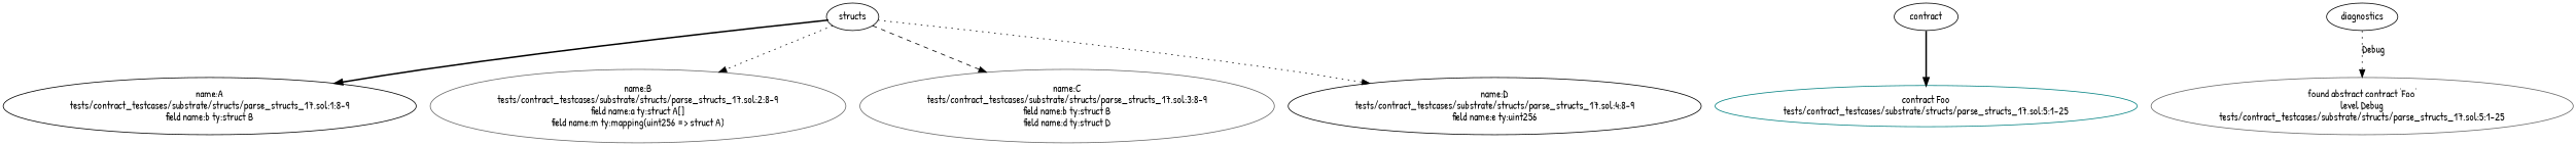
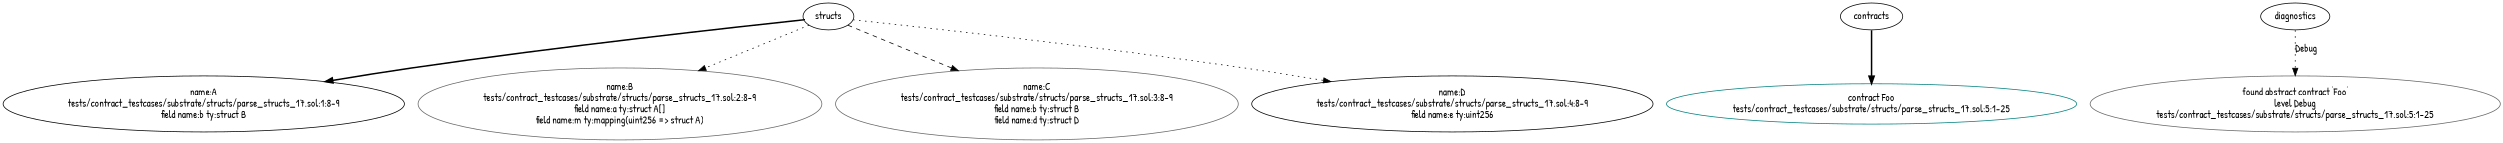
  strict digraph {
    fontname="Patrick Hand"
    node [color=black fontname="Patrick Hand"]
    edge [style=dotted fontname="Patrick Hand"]
    n1 [label="name:A\ntests/contract_testcases/substrate/structs/parse_structs_17.sol:1:8-9\nfield name:b ty:struct B"]
    n2 [label="name:B\ntests/contract_testcases/substrate/structs/parse_structs_17.sol:2:8-9\nfield name:a ty:struct A[]\nfield name:m ty:mapping(uint256 => struct A)" color=gray40]
    n3 [label="name:C\ntests/contract_testcases/substrate/structs/parse_structs_17.sol:3:8-9\nfield name:b ty:struct B\nfield name:d ty:struct D" color=gray40]
    n4 [label="name:D\ntests/contract_testcases/substrate/structs/parse_structs_17.sol:4:8-9\nfield name:e ty:uint256"]
    n5 [label="contract Foo\ntests/contract_testcases/substrate/structs/parse_structs_17.sol:5:1-25" color=teal]
    n6 [label="found abstract contract 'Foo'\nlevel Debug\ntests/contract_testcases/substrate/structs/parse_structs_17.sol:5:1-25" color=gray40]
    structs
-   contracts [label=contract]
+   contracts
    diagnostics
    structs -> n1 [style=bold]
    structs -> n2
    structs -> n3 [style=dashed]
    structs -> n4
    contracts -> n5 [style=bold]
    diagnostics -> n6 [label=Debug]
  }
